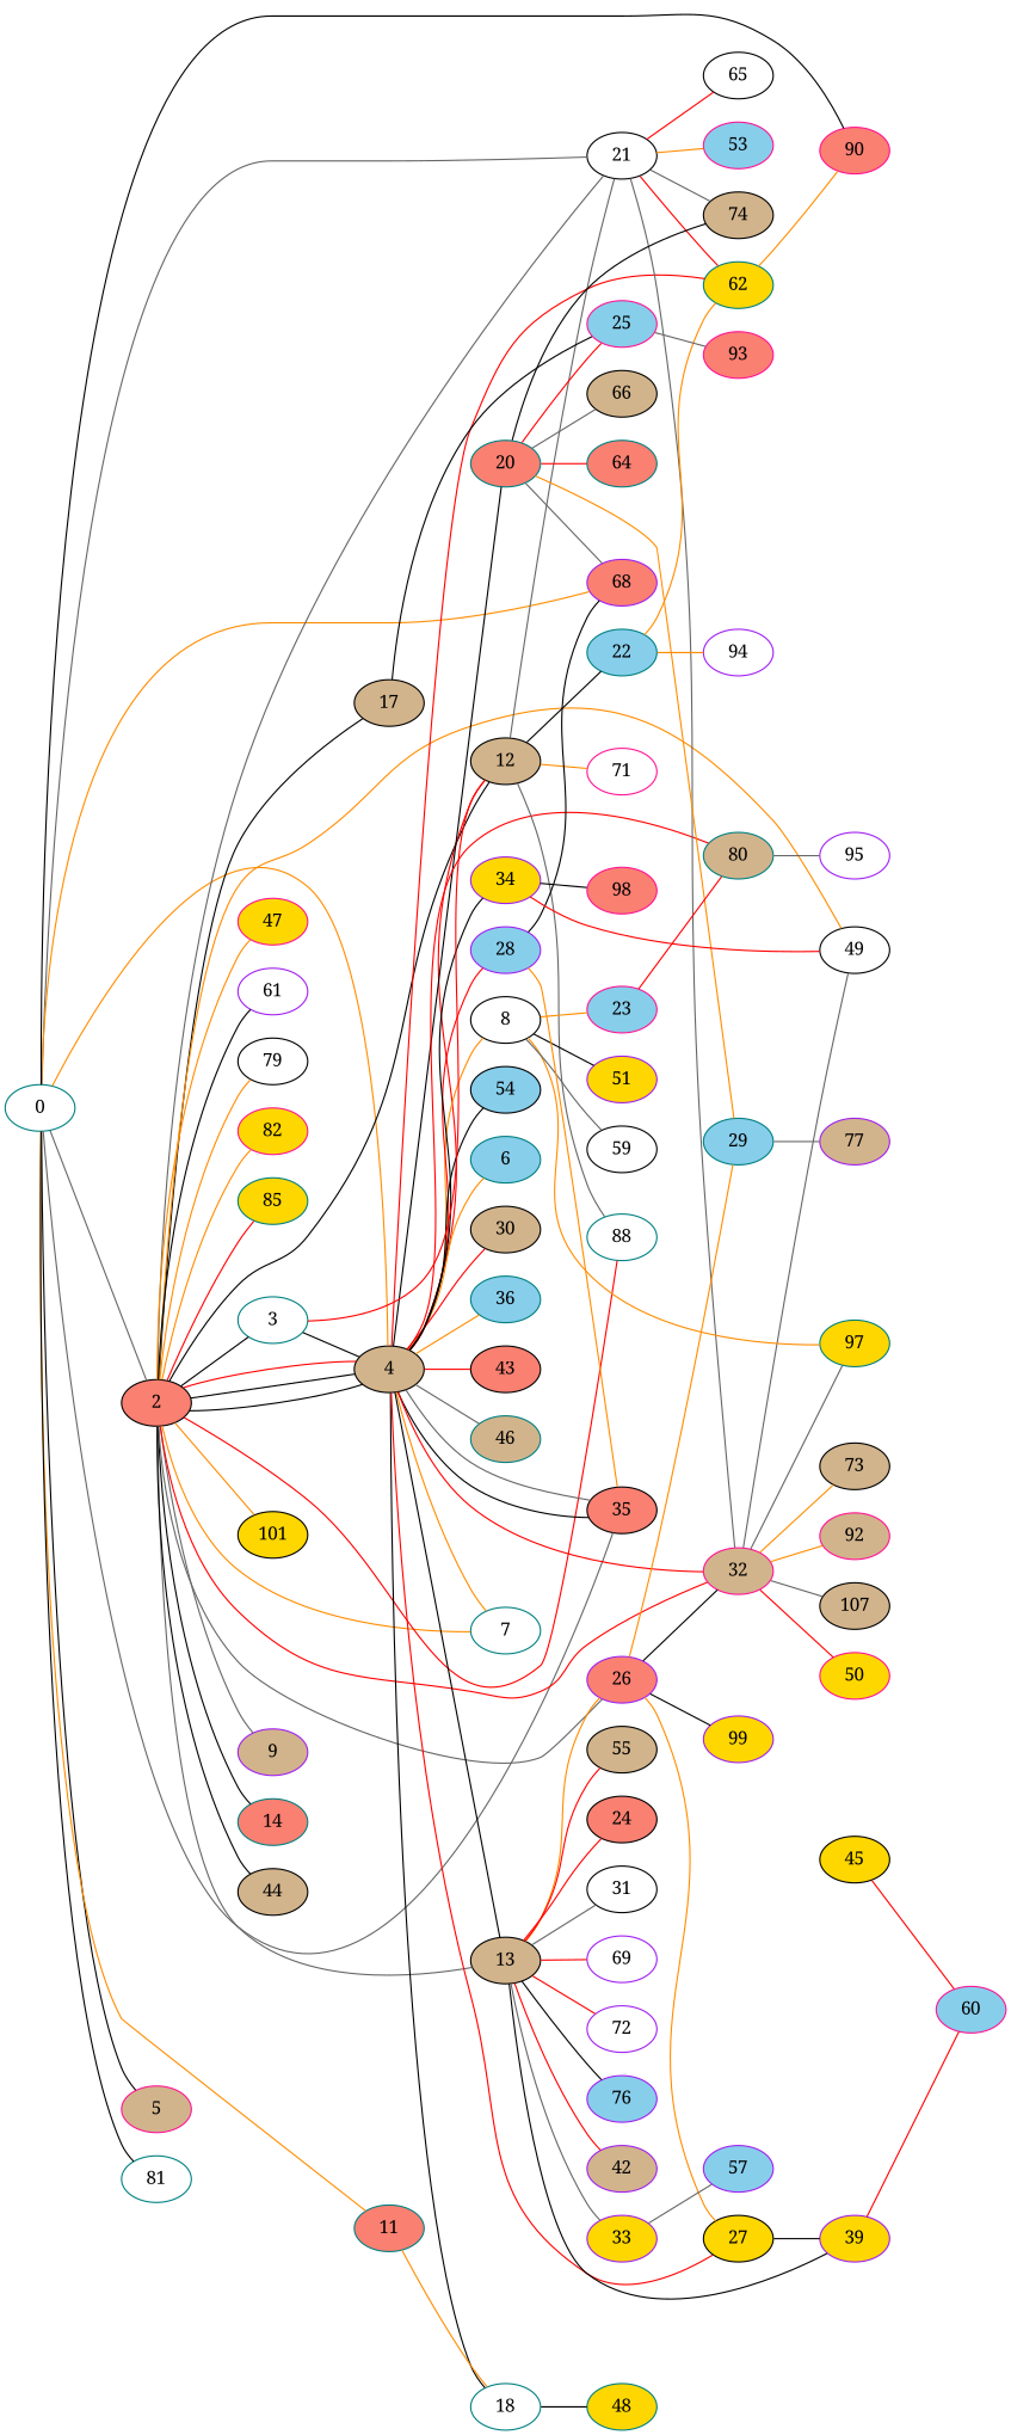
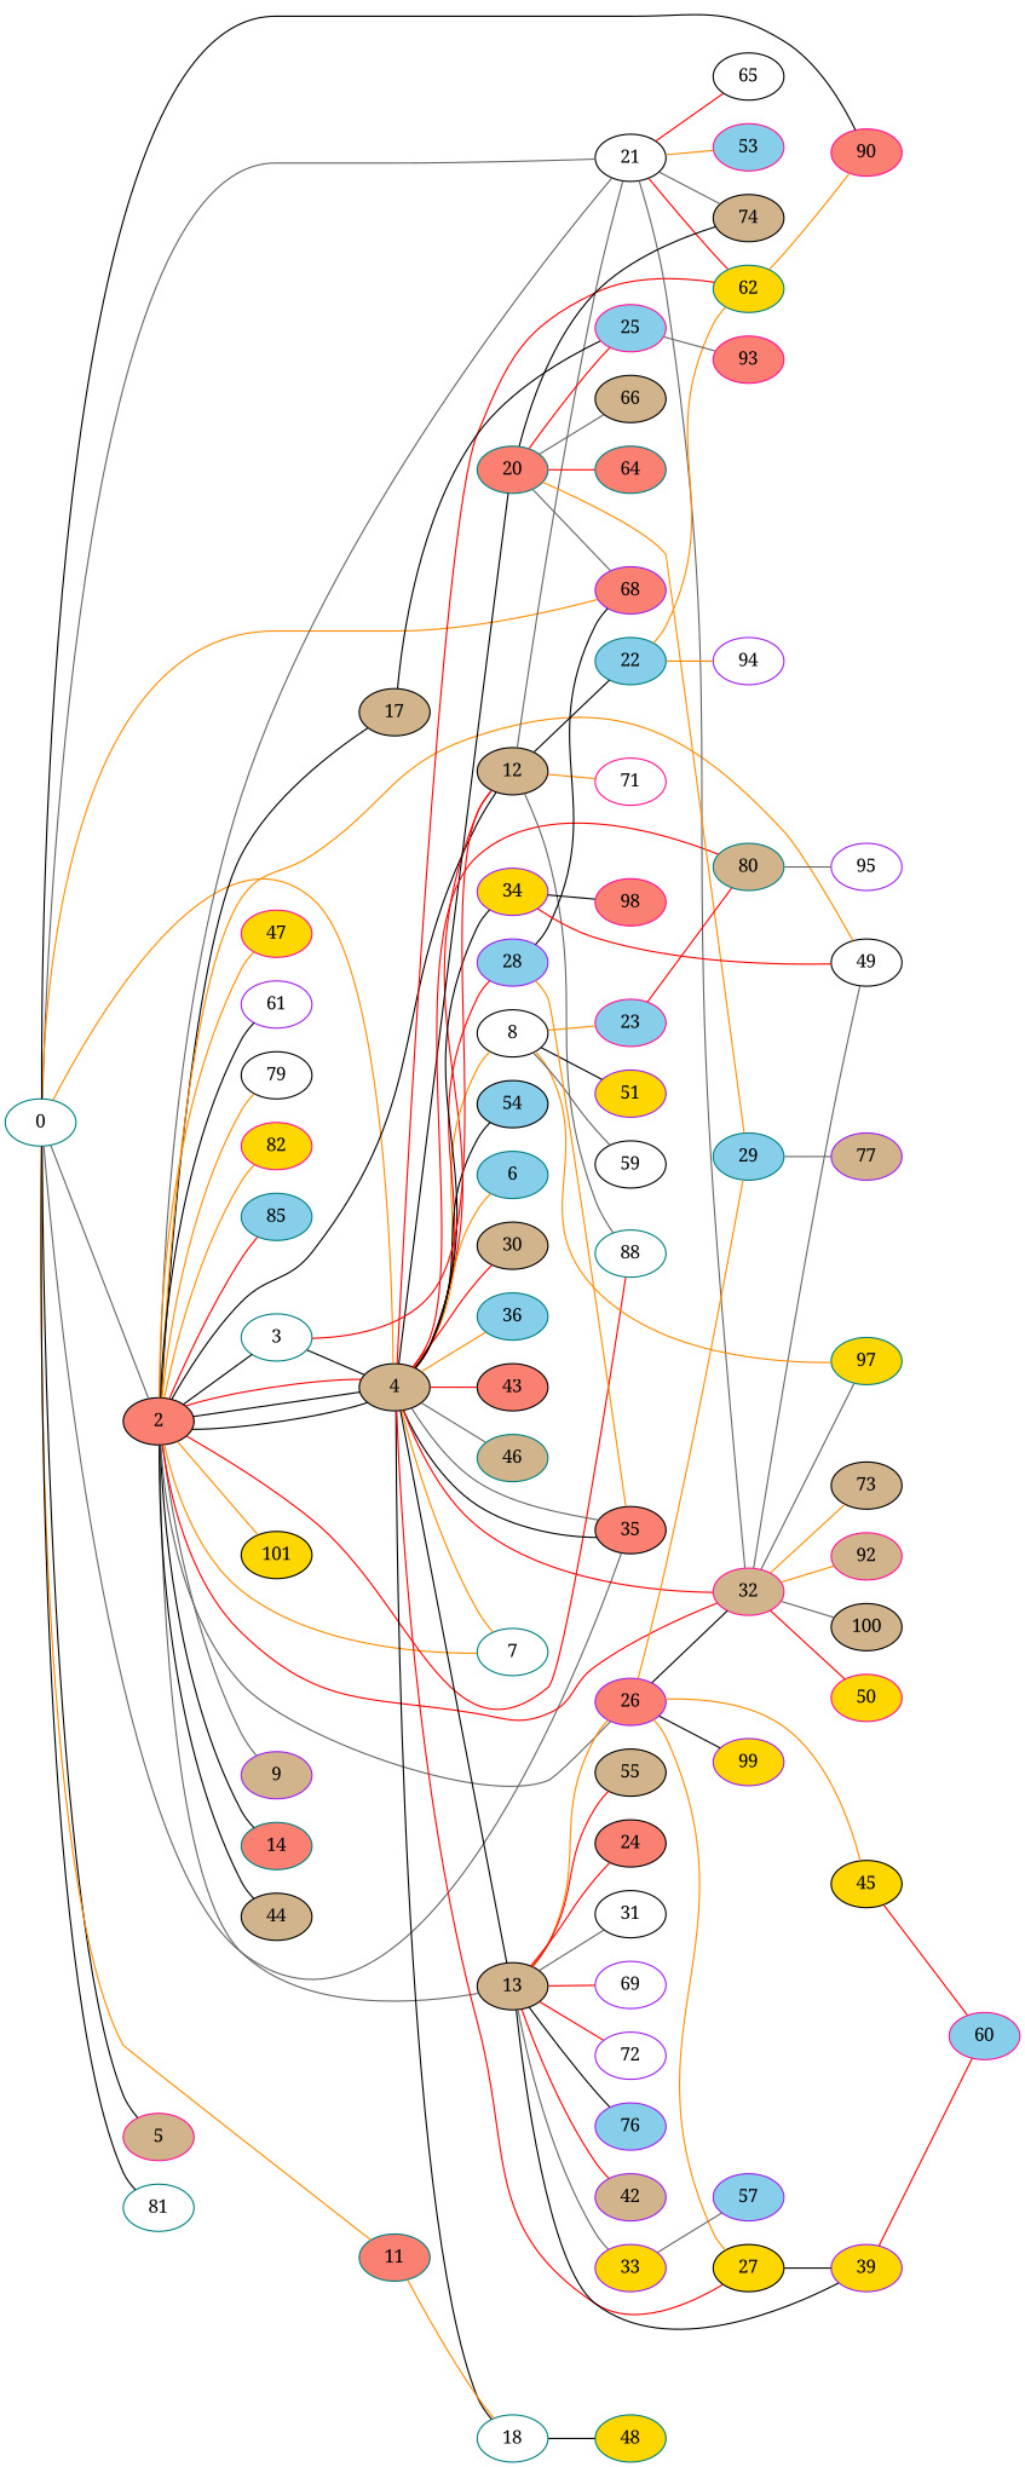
  graph {
    fontname="Noto Serif"
    rankdir=LR
    node [color=black fillcolor=white fontname="Noto Serif" style=filled]
    edge [color=black fontname="Noto Serif"]
    n1 [color=teal label=0 super="+56"]
    2 [fillcolor=salmon super="+40"]
    4 [fillcolor=tan super="+10"]
    5 [color=deeppink fillcolor=tan]
    11 [color=teal fillcolor=salmon super="+75"]
    21 [super="+52"]
    35 [fillcolor=salmon]
    68 [color=purple fillcolor=salmon]
    81 [color=teal]
    90 [color=deeppink fillcolor=salmon]
    3 [color=teal]
    7 [color=teal super="+16"]
    9 [color=purple fillcolor=tan]
    12 [fillcolor=tan super="+19"]
    13 [fillcolor=tan super="+15"]
    14 [color=teal fillcolor=salmon]
    17 [fillcolor=tan super="+63"]
    26 [color=purple fillcolor=salmon]
    32 [color=deeppink fillcolor=tan super="+89"]
    44 [fillcolor=tan]
    47 [color=deeppink fillcolor=gold]
    49
    61 [color=purple]
    79
    82 [color=deeppink fillcolor=gold]
-   85 [color=teal fillcolor=gold]
+   85 [color=teal fillcolor=skyblue]
    88 [color=teal]
    101 [fillcolor=gold]
    6 [color=teal fillcolor=skyblue]
    8 [super="+58"]
    18 [color=teal]
    20 [color=teal fillcolor=salmon super="+67"]
    27 [fillcolor=gold super="+37"]
    28 [color=purple fillcolor=skyblue super="+70"]
    30 [fillcolor=tan]
    34 [color=purple fillcolor=gold super="+91"]
    36 [color=teal fillcolor=skyblue]
    43 [fillcolor=salmon super="+86"]
    46 [color=teal fillcolor=tan]
    54 [fillcolor=skyblue super="+96"]
    62 [color=teal fillcolor=gold super="+83"]
    80 [color=teal fillcolor=tan super="+98"]
    74 [fillcolor=tan]
    53 [color=deeppink fillcolor=skyblue]
    65
    22 [color=teal fillcolor=skyblue]
    71 [color=deeppink]
    24 [fillcolor=salmon]
    31
    33 [color=purple fillcolor=gold]
    39 [color=purple fillcolor=gold]
    42 [color=purple fillcolor=tan]
    55 [fillcolor=tan]
    69 [color=purple]
    72 [color=purple super="+84"]
    76 [color=purple fillcolor=skyblue]
    25 [color=deeppink fillcolor=skyblue super="+78"]
    29 [color=teal fillcolor=skyblue super="+41"]
    45 [fillcolor=gold super="+102"]
    99 [color=purple fillcolor=gold]
    97 [color=teal fillcolor=gold]
    50 [color=deeppink fillcolor=gold]
    73 [fillcolor=tan]
    92 [color=deeppink fillcolor=tan]
-   100 [fillcolor=tan label=107]
+   100 [fillcolor=tan]
    23 [color=deeppink fillcolor=skyblue]
    51 [color=purple fillcolor=gold]
    59
    48 [color=teal fillcolor=gold]
    64 [color=teal fillcolor=salmon]
    66 [fillcolor=tan]
    n72 [color=deeppink fillcolor=salmon label=98]
    95 [color=purple]
    94 [color=purple]
    57 [color=purple fillcolor=skyblue]
    60 [color=deeppink fillcolor=skyblue super="+87"]
    93 [color=deeppink fillcolor=salmon]
    77 [color=purple fillcolor=tan]
    n1 -- 2 [color=gray40]
    n1 -- 4 [color=darkorange weight=2]
    n1 -- 5
    n1 -- 11 [color=darkorange]
    n1 -- 21 [color=gray40]
    n1 -- 35 [color=gray40]
    n1 -- 68 [color=darkorange]
    n1 -- 81
    n1 -- 90
    2 -- 4 [weight=2]
    2 -- 4
    2 -- 4 [color=red]
    2 -- 21 [color=gray40]
    2 -- 3
    2 -- 7 [color=darkorange]
    2 -- 9 [color=gray40]
    2 -- 12
    2 -- 13 [color=gray40 weight=2]
    2 -- 14
    2 -- 17
    2 -- 26 [color=gray40]
    2 -- 32 [color=red]
    2 -- 44
    2 -- 47 [color=darkorange]
    2 -- 49 [color=darkorange]
    2 -- 61
    2 -- 79 [color=darkorange]
    2 -- 82 [color=darkorange]
    2 -- 85 [color=red]
    2 -- 88 [color=red]
    2 -- 101 [color=darkorange]
    4 -- 35
    4 -- 35 [color=gray40]
    4 -- 7 [color=darkorange]
    4 -- 12 [color=red]
    4 -- 13
    4 -- 32 [color=red weight=2]
    4 -- 6 [color=darkorange]
    4 -- 8 [color=darkorange]
    4 -- 18
    4 -- 20
    4 -- 27 [color=red]
    4 -- 28 [color=red]
    4 -- 30 [color=red]
    4 -- 34
    4 -- 36 [color=darkorange]
    4 -- 43 [color=red]
    4 -- 46 [color=gray40]
    4 -- 54
    4 -- 62 [color=red]
    4 -- 80 [color=red]
    11 -- 18 [color=darkorange]
    21 -- 32 [color=gray40]
    21 -- 62 [color=red]
    21 -- 74 [color=gray40]
    21 -- 53 [color=darkorange]
    21 -- 65 [color=red]
    3 -- 4
    3 -- 12 [color=red]
    12 -- 21 [color=gray40]
    12 -- 88 [color=gray40]
    12 -- 22
    12 -- 71 [color=darkorange weight=2]
    13 -- 26 [color=darkorange]
    13 -- 24 [color=red]
    13 -- 31 [color=gray40]
    13 -- 33 [color=gray40]
    13 -- 39
    13 -- 42 [color=red]
    13 -- 55 [color=red]
    13 -- 69 [color=red]
    13 -- 72 [color=red]
    13 -- 76
    17 -- 25
    26 -- 32
    26 -- 27 [color=darkorange]
    26 -- 29 [color=darkorange]
+   26 -- 45 [color=darkorange]
    26 -- 99
    32 -- 49 [color=gray40]
    32 -- 97 [color=gray40]
    32 -- 50 [color=red]
    32 -- 73 [color=darkorange]
    32 -- 92 [color=darkorange]
    32 -- 100 [color=gray40]
    8 -- 97 [color=darkorange]
    8 -- 23 [color=darkorange]
    8 -- 51
    8 -- 59 [color=gray40]
    18 -- 48
    20 -- 68 [color=gray40]
    20 -- 74
    20 -- 25 [color=red]
    20 -- 29 [color=darkorange]
    20 -- 64 [color=red]
    20 -- 66 [color=gray40]
    27 -- 39
    28 -- 35 [color=darkorange]
    28 -- 68
    34 -- 49 [color=red]
    34 -- n72
    62 -- 90 [color=darkorange]
    80 -- 95 [color=gray40]
    22 -- 62 [color=darkorange]
    22 -- 94 [color=darkorange]
    33 -- 57 [color=gray40]
    39 -- 60 [color=red]
    25 -- 93 [color=gray40]
    29 -- 77 [color=gray40]
    45 -- 60 [color=red]
    23 -- 80 [color=red]
  }
